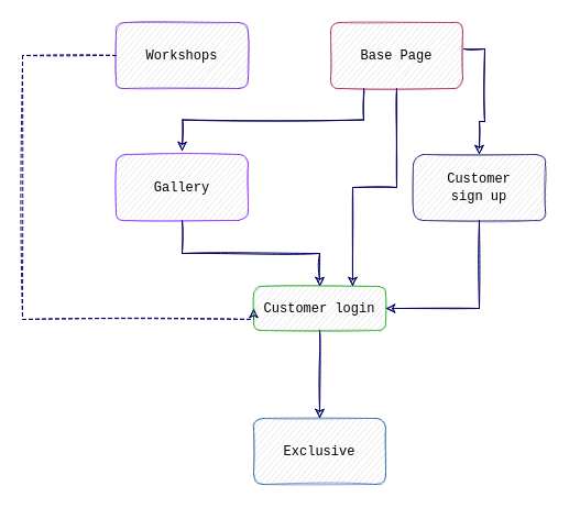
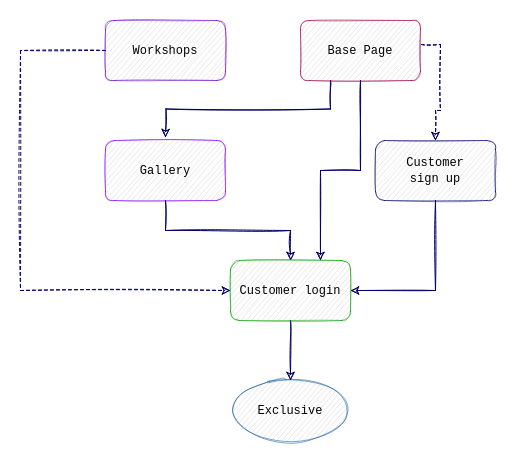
  <mxCell id="0" />
  <mxCell id="1" parent="0" />
  <mxCell id="2" style="rounded=0;orthogonalLoop=1;jettySize=auto;html=1;exitX=0.25;exitY=1;exitDx=0;exitDy=0;edgeStyle=orthogonalEdgeStyle;sketch=1;strokeColor=#000066;" edge="1" parent="1" source="5"><mxGeometry relative="1" as="geometry"><mxPoint x="165" y="137" as="targetPoint" /></mxGeometry></mxCell>
- <mxCell id="3" style="edgeStyle=orthogonalEdgeStyle;rounded=0;orthogonalLoop=1;jettySize=auto;html=1;entryX=0.5;entryY=0;entryDx=0;entryDy=0;exitX=1.008;exitY=0.4;exitDx=0;exitDy=0;exitPerimeter=0;sketch=1;strokeColor=#000066;" edge="1" parent="1" source="5" target="12"><mxGeometry relative="1" as="geometry"><mxPoint x="460" y="70" as="sourcePoint" /></mxGeometry></mxCell>
+ <mxCell id="3" style="edgeStyle=orthogonalEdgeStyle;rounded=0;orthogonalLoop=1;jettySize=auto;html=1;entryX=0.5;entryY=0;entryDx=0;entryDy=0;exitX=1.008;exitY=0.4;exitDx=0;exitDy=0;exitPerimeter=0;sketch=1;strokeColor=#000066;dashed=1;" edge="1" parent="1" source="5" target="12"><mxGeometry relative="1" as="geometry"><mxPoint x="460" y="70" as="sourcePoint" /></mxGeometry></mxCell>
  <mxCell id="4" style="edgeStyle=orthogonalEdgeStyle;rounded=0;orthogonalLoop=1;jettySize=auto;html=1;entryX=0.75;entryY=0;entryDx=0;entryDy=0;sketch=1;strokeColor=#000066;" edge="1" parent="1" source="5" target="14"><mxGeometry relative="1" as="geometry" /></mxCell>
  <mxCell id="5" value="&lt;font face=&quot;Courier New&quot;&gt;Base Page&lt;/font&gt;" style="rounded=1;whiteSpace=wrap;html=1;sketch=1;strokeColor=#99004D;fillColor=#CCCCCC;opacity=50;" vertex="1" parent="1"><mxGeometry x="300" y="20" width="120" height="60" as="geometry" /></mxCell>
  <mxCell id="6" style="edgeStyle=orthogonalEdgeStyle;rounded=0;orthogonalLoop=1;jettySize=auto;html=1;entryX=0.5;entryY=0;entryDx=0;entryDy=0;exitX=0.5;exitY=1;exitDx=0;exitDy=0;sketch=1;strokeColor=#000066;" edge="1" parent="1" source="7" target="14"><mxGeometry relative="1" as="geometry" /></mxCell>
  <mxCell id="7" value="&lt;font face=&quot;Courier New&quot;&gt;Gallery&lt;/font&gt;" style="rounded=1;whiteSpace=wrap;html=1;sketch=1;strokeColor=#7F00FF;fillColor=#CCCCCC;opacity=50;" vertex="1" parent="1"><mxGeometry x="105" y="140" width="120" height="60" as="geometry" /></mxCell>
  <mxCell id="8" style="edgeStyle=orthogonalEdgeStyle;rounded=0;orthogonalLoop=1;jettySize=auto;html=1;entryX=0;entryY=0.5;entryDx=0;entryDy=0;sketch=1;strokeColor=#000066;dashed=1;" edge="1" parent="1" source="9" target="14"><mxGeometry relative="1" as="geometry"><Array as="points"><mxPoint x="20" y="50" /><mxPoint x="20" y="290" /></Array></mxGeometry></mxCell>
  <mxCell id="9" value="&lt;font face=&quot;Courier New&quot;&gt;Workshops&lt;/font&gt;" style="rounded=1;whiteSpace=wrap;html=1;sketch=1;strokeColor=#6600CC;fillColor=#CCCCCC;opacity=50;" vertex="1" parent="1"><mxGeometry x="105" y="20" width="120" height="60" as="geometry" /></mxCell>
- <mxCell id="10" value="&lt;font face=&quot;Courier New&quot;&gt;Exclusive&lt;/font&gt;" style="rounded=1;whiteSpace=wrap;html=1;sketch=1;strokeColor=#004C99;fillColor=#CCCCCC;opacity=50;" vertex="1" parent="1"><mxGeometry x="230" y="380" width="120" height="60" as="geometry" /></mxCell>
+ <mxCell id="10" value="&lt;font face=&quot;Courier New&quot;&gt;Exclusive&lt;/font&gt;" style="ellipse;whiteSpace=wrap;html=1;sketch=1;strokeColor=#004C99;fillColor=#CCCCCC;opacity=50;" vertex="1" parent="1"><mxGeometry x="230" y="380" width="120" height="60" as="geometry" /></mxCell>
  <mxCell id="11" style="edgeStyle=orthogonalEdgeStyle;rounded=0;orthogonalLoop=1;jettySize=auto;html=1;entryX=1;entryY=0.5;entryDx=0;entryDy=0;exitX=0.5;exitY=1;exitDx=0;exitDy=0;sketch=1;strokeColor=#000066;" edge="1" parent="1" source="12" target="14"><mxGeometry relative="1" as="geometry" /></mxCell>
  <mxCell id="12" value="&lt;font face=&quot;Courier New&quot;&gt;Customer&lt;br&gt;sign up&lt;/font&gt;" style="rounded=1;whiteSpace=wrap;html=1;sketch=1;strokeColor=#000066;opacity=50;fillColor=#CCCCCC;" vertex="1" parent="1"><mxGeometry x="375" y="140" width="120" height="60" as="geometry" /></mxCell>
  <mxCell id="13" style="edgeStyle=orthogonalEdgeStyle;rounded=0;orthogonalLoop=1;jettySize=auto;html=1;exitX=0.5;exitY=1;exitDx=0;exitDy=0;entryX=0.5;entryY=0;entryDx=0;entryDy=0;sketch=1;strokeColor=#000066;" edge="1" parent="1" source="14" target="10"><mxGeometry relative="1" as="geometry" /></mxCell>
- <mxCell id="14" value="&lt;font face=&quot;Courier New&quot;&gt;Customer login&lt;/font&gt;" style="rounded=1;whiteSpace=wrap;html=1;sketch=1;strokeColor=#009900;fillColor=#CCCCCC;opacity=50;" vertex="1" parent="1"><mxGeometry x="230" y="260" width="120" height="40" as="geometry" /></mxCell>
+ <mxCell id="14" value="&lt;font face=&quot;Courier New&quot;&gt;Customer login&lt;/font&gt;" style="rounded=1;whiteSpace=wrap;html=1;sketch=1;strokeColor=#009900;fillColor=#CCCCCC;opacity=50;" vertex="1" parent="1"><mxGeometry x="230" y="260" width="120" height="60" as="geometry" /></mxCell>
